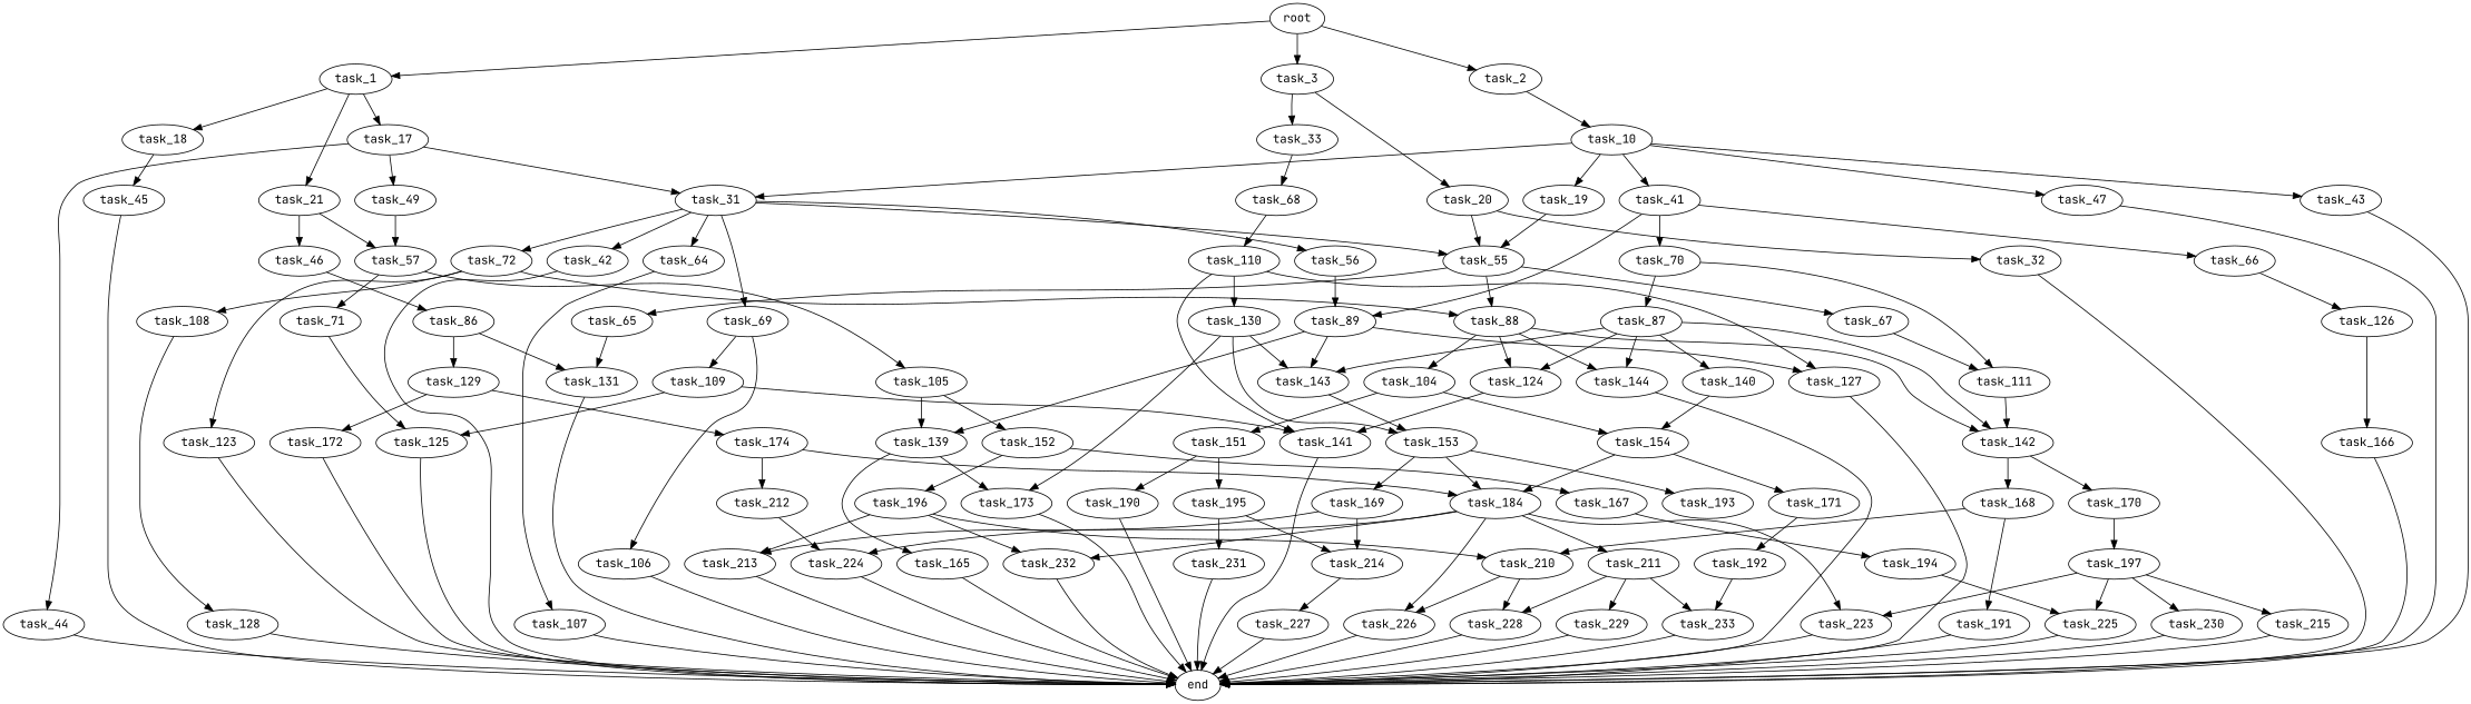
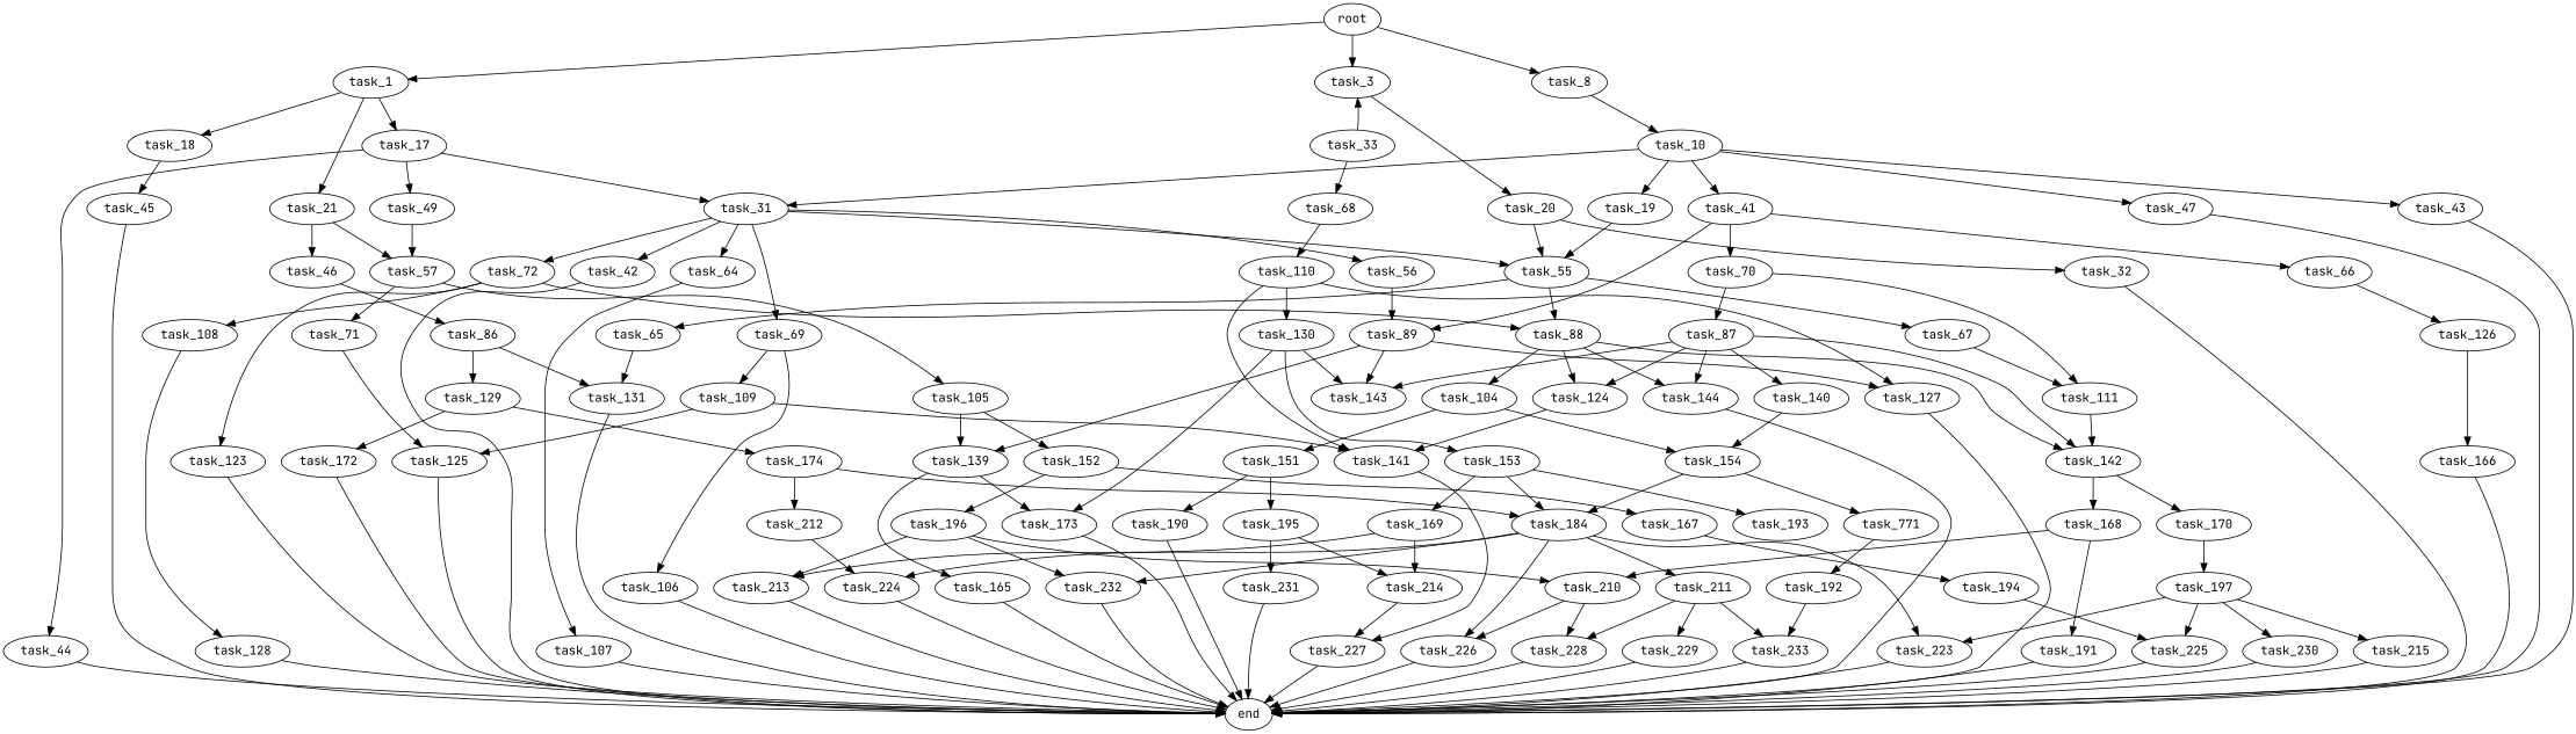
  digraph {
    fontname="JetBrains Mono"
    node [fontname="JetBrains Mono"]
    edge [fontname="JetBrains Mono"]
    root
    task_1
-   task_2
+   task_2 [label=task_8]
    task_3
    task_17
    task_18
    task_21
    task_10
    task_20
    task_33
    task_31
    task_44
    task_49
    task_45
    task_46
    task_57
    task_19
    task_41
    task_43
    task_47
    task_55
    task_32
    task_68
    task_42
    task_56
    task_64
    task_69
    task_72
    end
    task_86
    task_71
    task_105
    task_66
    task_70
    task_89
    task_65
    task_67
    task_88
    task_110
    task_107
    task_106
    task_109
    task_108
    task_123
    task_126
    task_111
    task_87
    task_143
    task_127
    task_139
    task_131
    task_124
    task_142
    task_144
    task_104
    task_129
    task_125
    task_152
    task_141
    task_128
    task_130
    task_166
    task_140
    task_153
    task_173
    task_165
    task_172
    task_174
    task_168
    task_170
    task_154
    task_151
    task_167
    task_196
    task_184
    task_212
-   task_171
+   task_171 [label=task_771]
    task_191
    task_210
    task_197
    task_169
    task_193
    task_190
    task_195
    task_214
    task_231
    task_232
    task_211
    task_223
    task_224
    task_226
    task_192
    task_194
    task_213
    task_228
    task_225
    task_215
    task_230
    task_227
    task_229
    task_233
    root -> task_1
    root -> task_2
    root -> task_3
    task_1 -> task_17
    task_1 -> task_18
    task_1 -> task_21
    task_2 -> task_10
    task_3 -> task_20
-   task_3 -> task_33
+   task_33 -> task_3
    task_17 -> task_31
    task_17 -> task_44
    task_17 -> task_49
    task_18 -> task_45
    task_21 -> task_46
    task_21 -> task_57
    task_10 -> task_31
    task_10 -> task_19
    task_10 -> task_41
    task_10 -> task_43
    task_10 -> task_47
    task_20 -> task_55
    task_20 -> task_32
    task_33 -> task_68
    task_31 -> task_55
    task_31 -> task_42
    task_31 -> task_56
    task_31 -> task_64
    task_31 -> task_69
    task_31 -> task_72
    task_44 -> end
    task_49 -> task_57
    task_45 -> end
    task_46 -> task_86
    task_57 -> task_71
    task_57 -> task_105
    task_19 -> task_55
    task_41 -> task_66
    task_41 -> task_70
    task_41 -> task_89
    task_43 -> end
    task_47 -> end
    task_55 -> task_65
    task_55 -> task_67
    task_55 -> task_88
    task_32 -> end
    task_68 -> task_110
    task_42 -> end
    task_56 -> task_89
    task_64 -> task_107
    task_69 -> task_106
    task_69 -> task_109
    task_72 -> task_88
    task_72 -> task_108
    task_72 -> task_123
    task_86 -> task_131
    task_86 -> task_129
    task_71 -> task_125
    task_105 -> task_139
    task_105 -> task_152
    task_66 -> task_126
    task_70 -> task_111
    task_70 -> task_87
    task_89 -> task_143
    task_89 -> task_127
    task_89 -> task_139
    task_65 -> task_131
    task_67 -> task_111
    task_88 -> task_124
    task_88 -> task_142
    task_88 -> task_144
    task_88 -> task_104
    task_110 -> task_127
    task_110 -> task_141
    task_110 -> task_130
    task_107 -> end
    task_106 -> end
    task_109 -> task_125
    task_109 -> task_141
    task_108 -> task_128
    task_123 -> end
    task_126 -> task_166
    task_111 -> task_142
    task_87 -> task_143
    task_87 -> task_124
    task_87 -> task_142
    task_87 -> task_144
    task_87 -> task_140
-   task_143 -> task_153
    task_127 -> end
    task_139 -> task_173
    task_139 -> task_165
    task_131 -> end
    task_124 -> task_141
    task_142 -> task_168
    task_142 -> task_170
    task_144 -> end
    task_104 -> task_154
    task_104 -> task_151
    task_129 -> task_172
    task_129 -> task_174
    task_125 -> end
    task_152 -> task_167
    task_152 -> task_196
-   task_141 -> end
+   task_141 -> task_227
    task_128 -> end
    task_130 -> task_143
    task_130 -> task_153
    task_130 -> task_173
    task_166 -> end
    task_140 -> task_154
    task_153 -> task_184
    task_153 -> task_169
    task_153 -> task_193
    task_173 -> end
    task_165 -> end
    task_172 -> end
    task_174 -> task_184
    task_174 -> task_212
    task_168 -> task_191
    task_168 -> task_210
    task_170 -> task_197
    task_154 -> task_184
    task_154 -> task_171
    task_151 -> task_190
    task_151 -> task_195
    task_167 -> task_194
    task_196 -> task_210
    task_196 -> task_232
    task_196 -> task_213
    task_184 -> task_232
    task_184 -> task_211
    task_184 -> task_223
    task_184 -> task_224
    task_184 -> task_226
    task_212 -> task_224
    task_171 -> task_192
    task_191 -> end
    task_210 -> task_226
    task_210 -> task_228
    task_197 -> task_223
    task_197 -> task_225
    task_197 -> task_215
    task_197 -> task_230
    task_169 -> task_214
    task_169 -> task_213
    task_190 -> end
    task_195 -> task_214
    task_195 -> task_231
    task_214 -> task_227
    task_231 -> end
    task_232 -> end
    task_211 -> task_228
    task_211 -> task_229
    task_211 -> task_233
    task_223 -> end
    task_224 -> end
    task_226 -> end
    task_192 -> task_233
    task_194 -> task_225
    task_213 -> end
    task_228 -> end
    task_225 -> end
    task_215 -> end
    task_230 -> end
    task_227 -> end
    task_229 -> end
    task_233 -> end
  }
